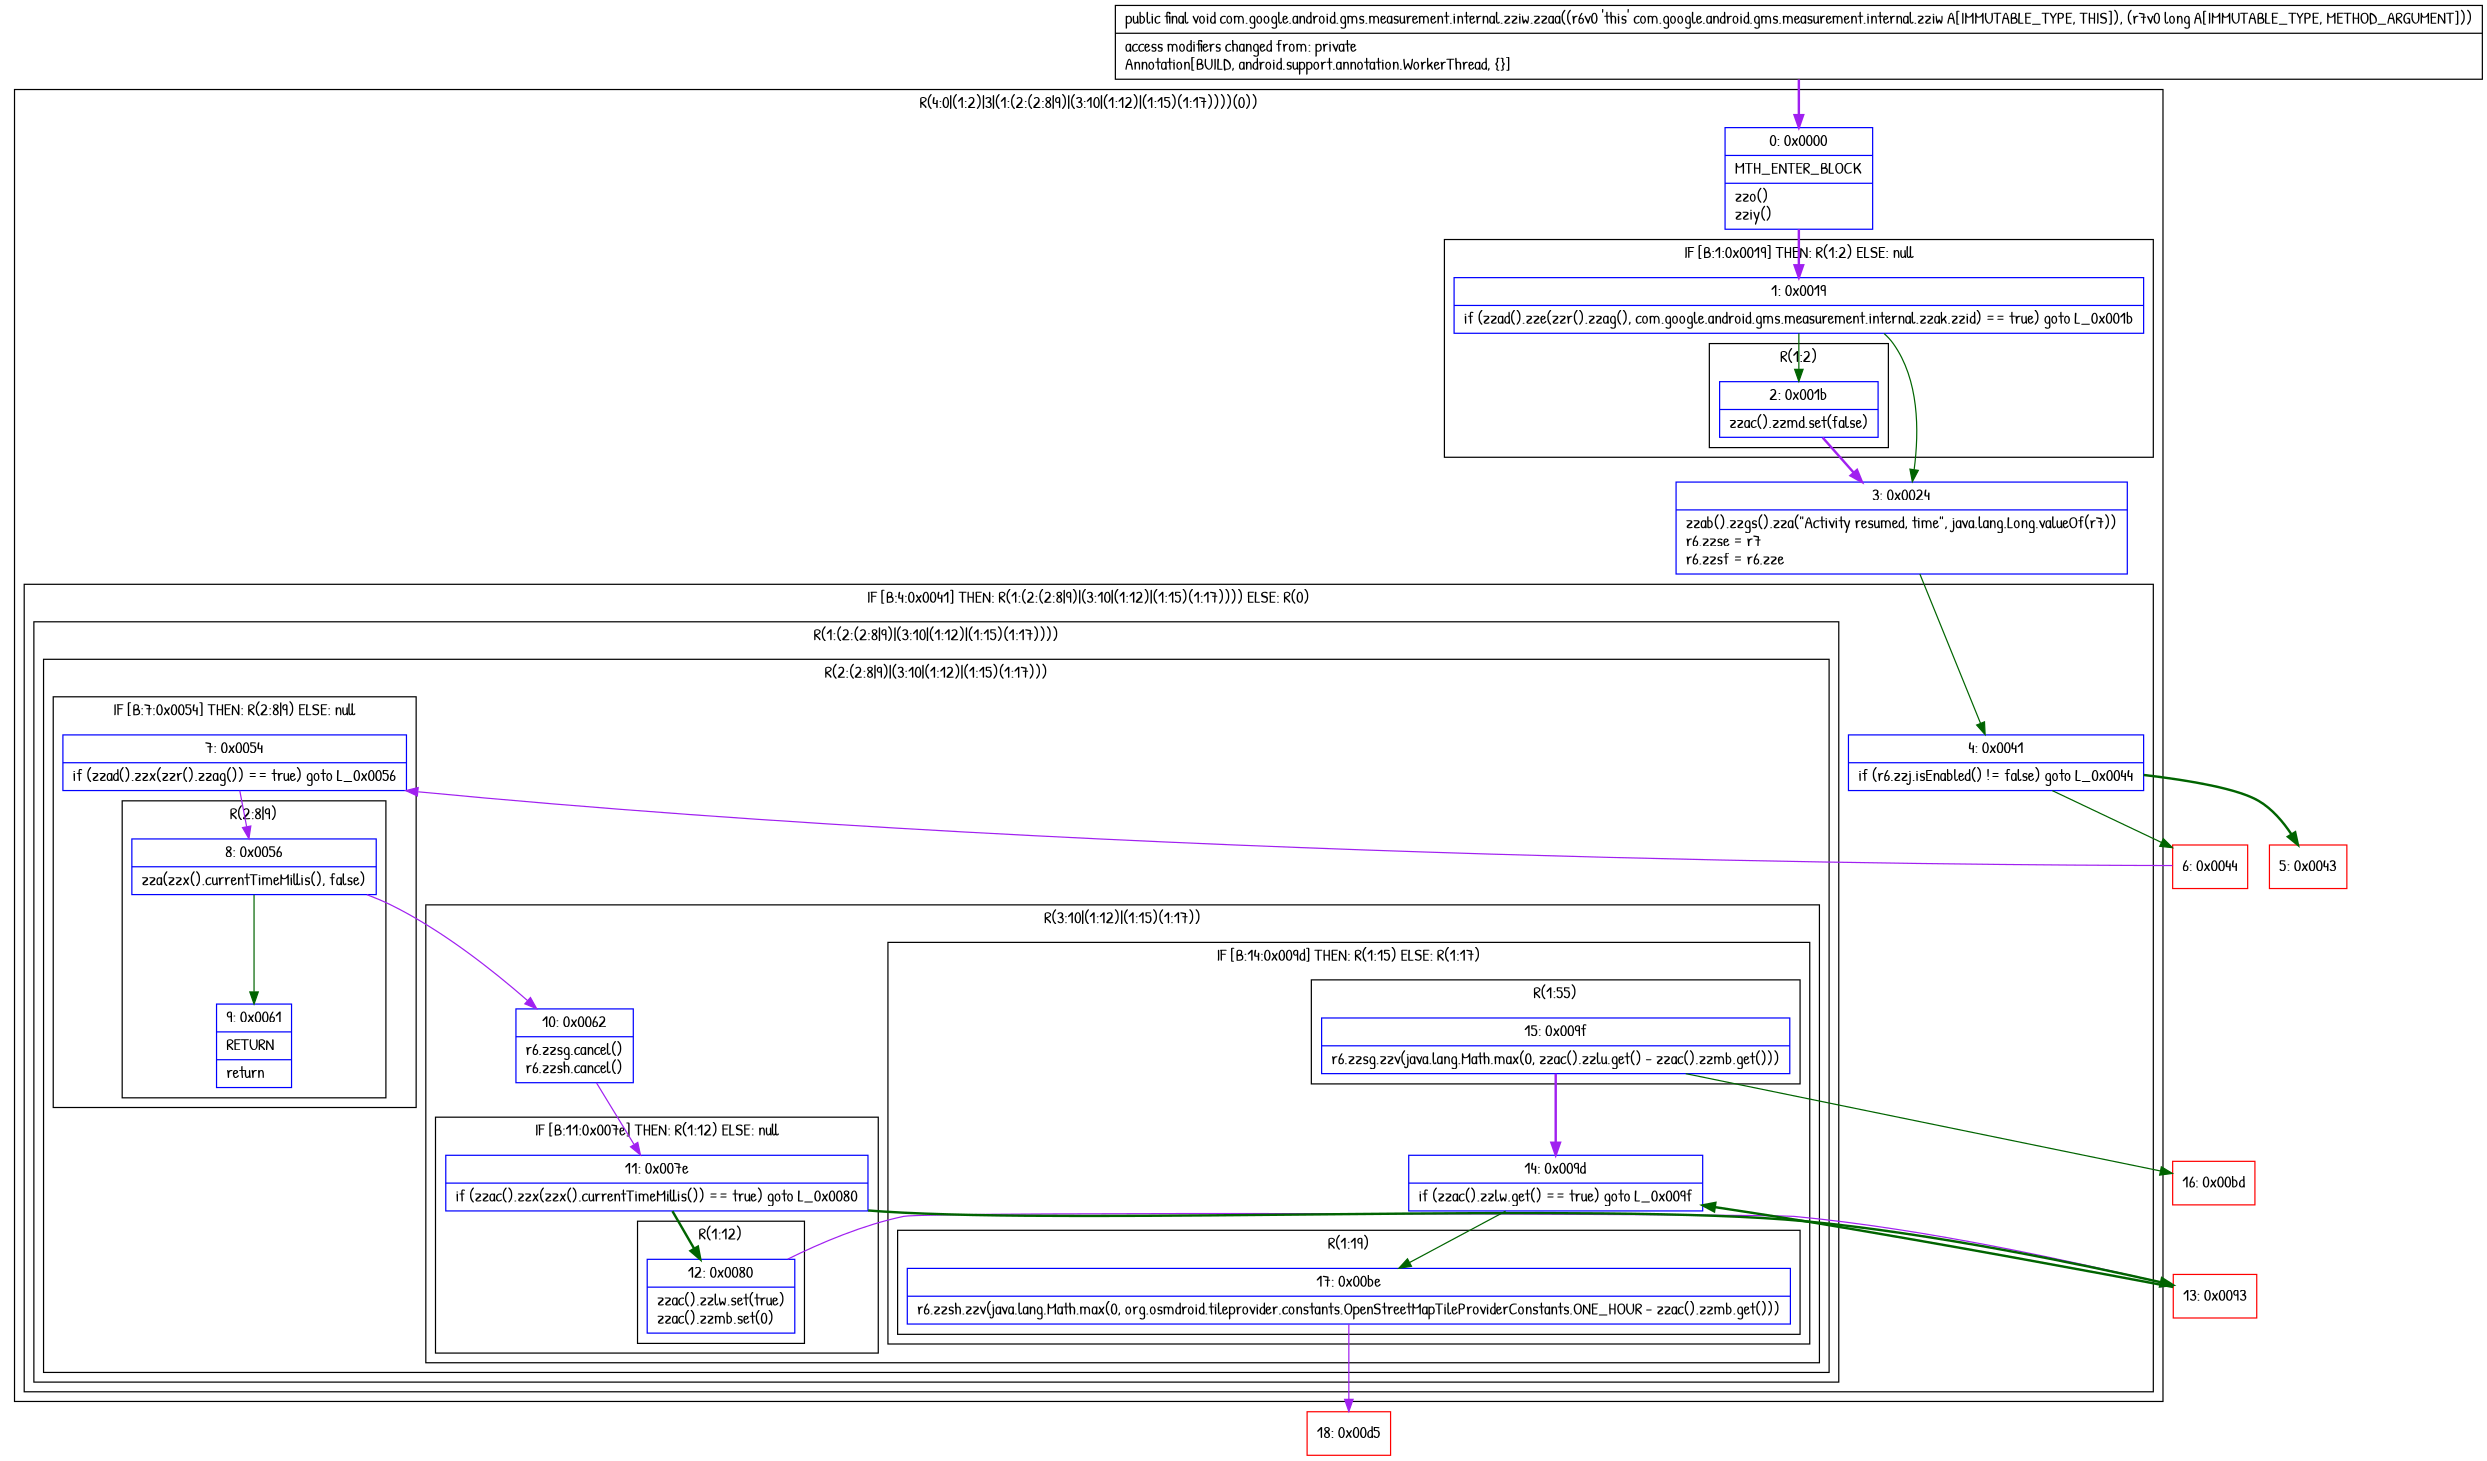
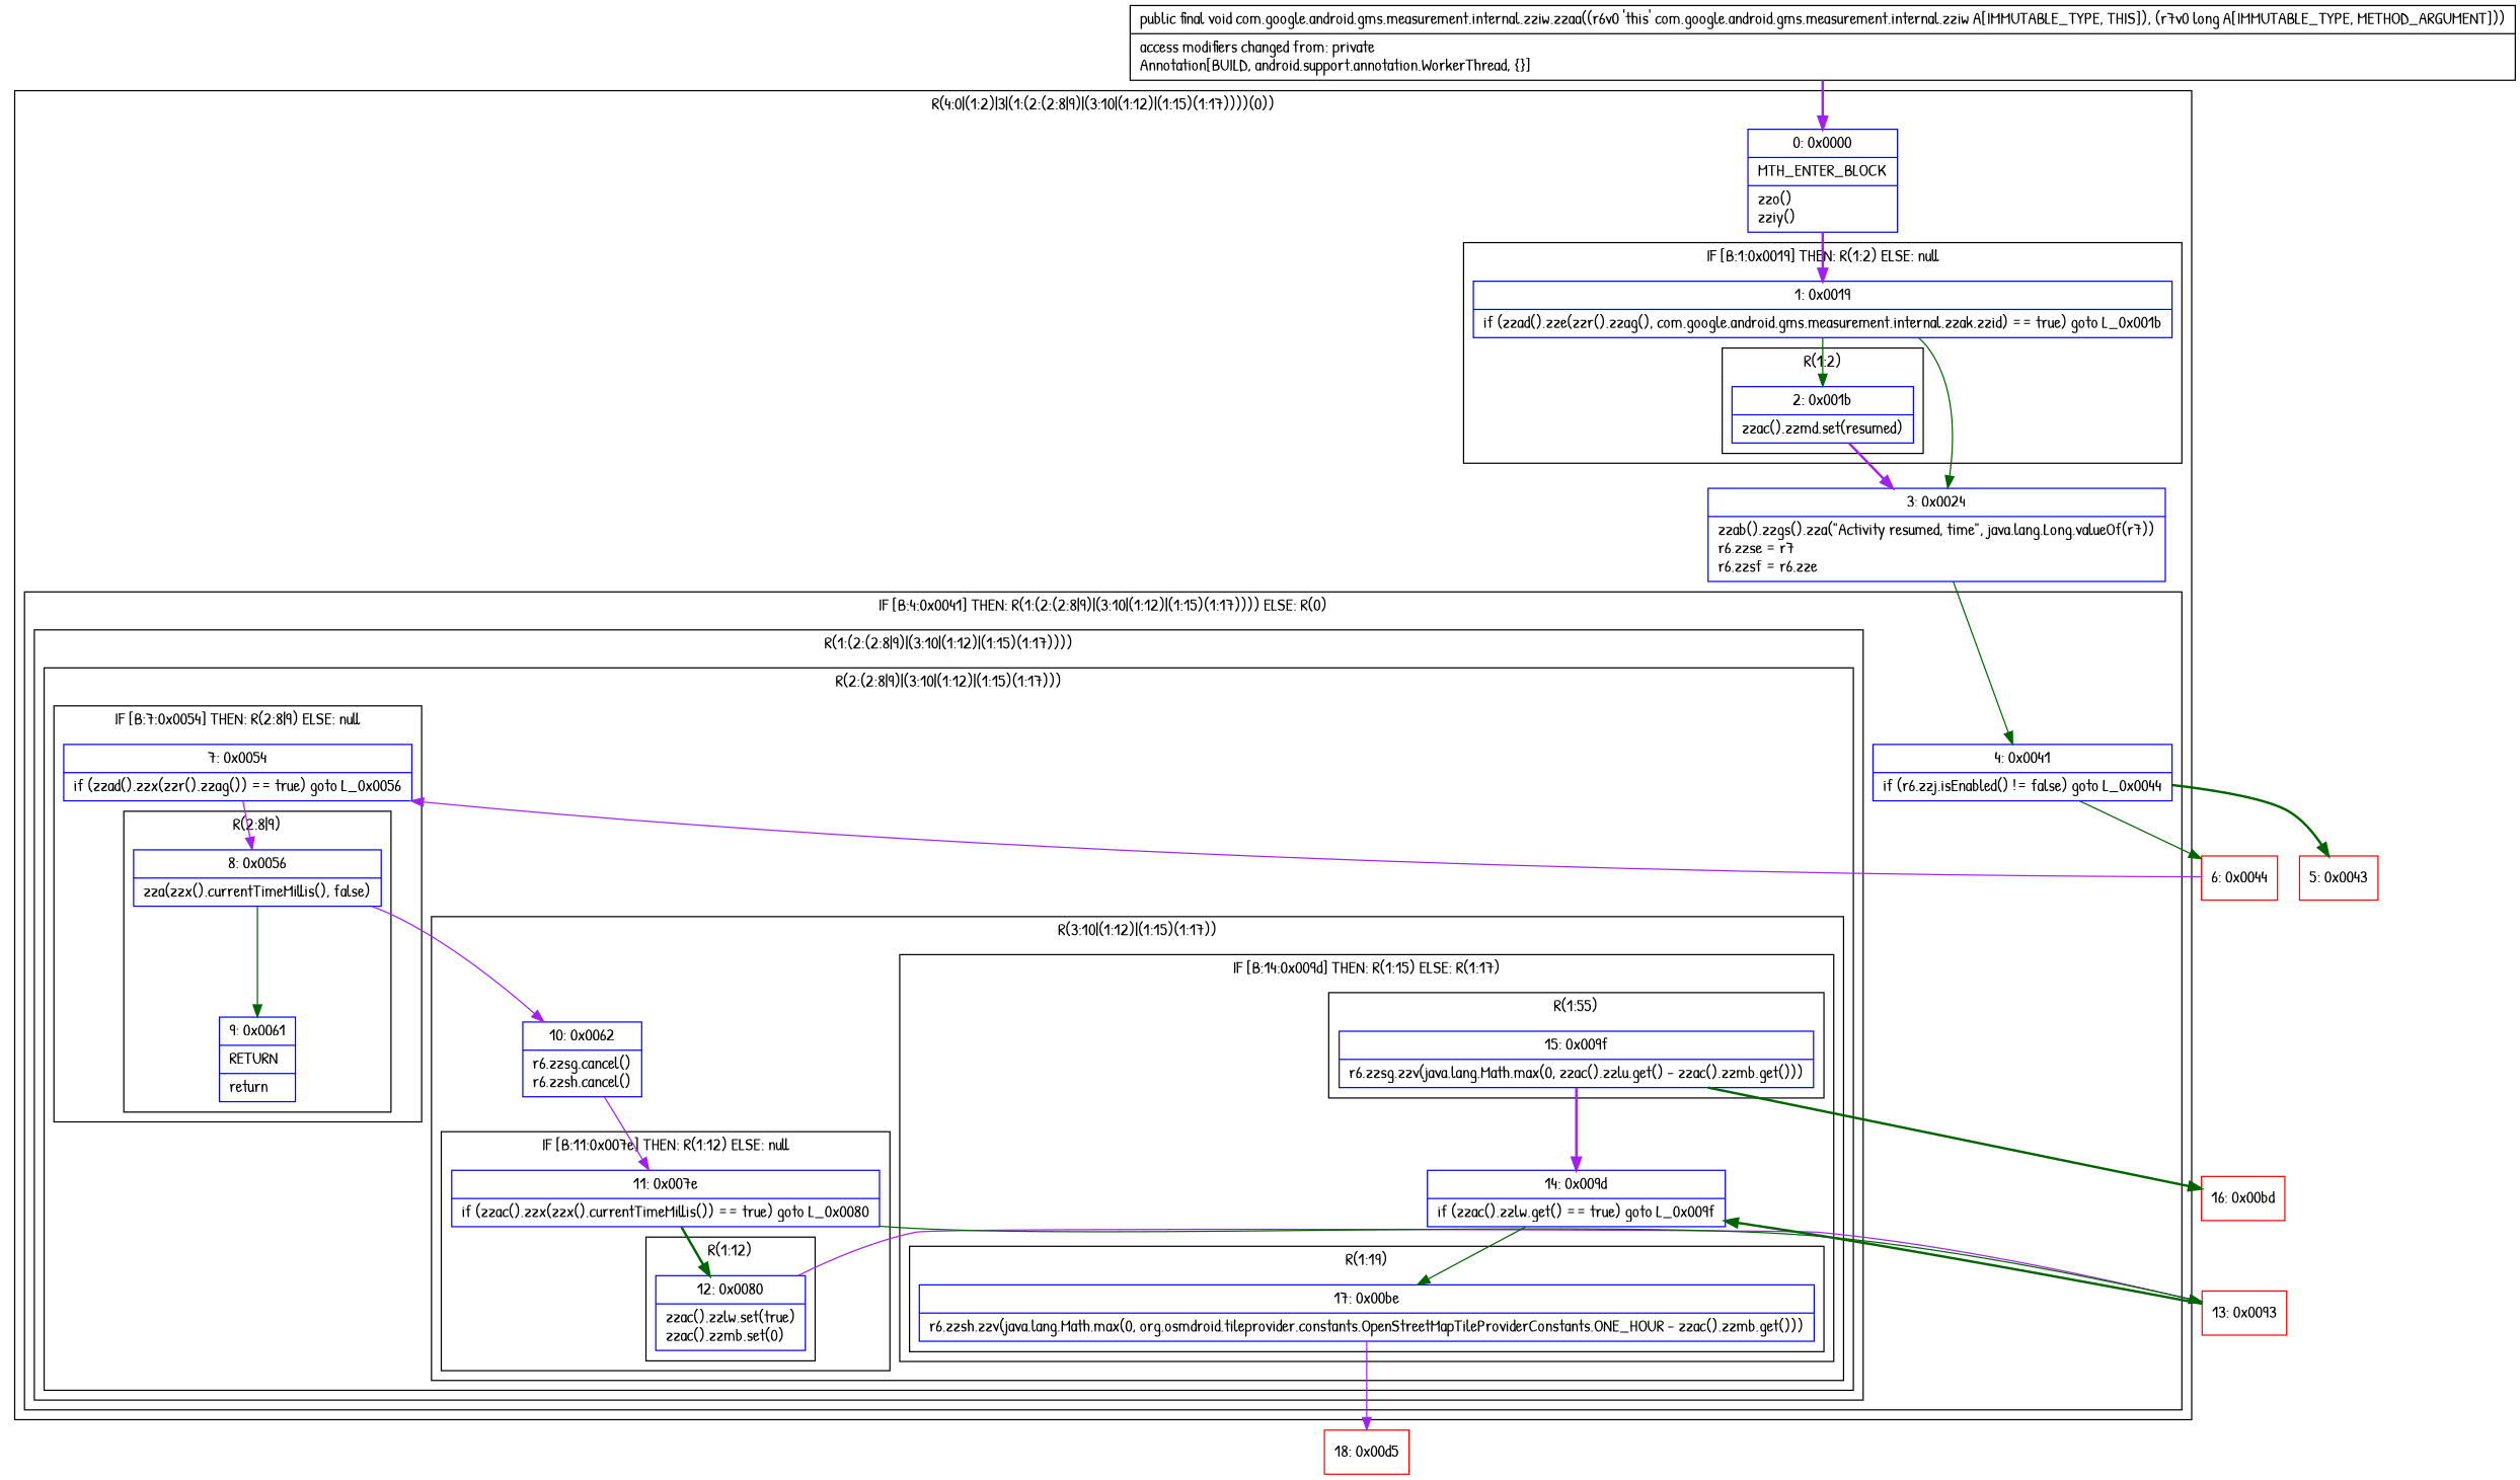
  digraph {
    fontname="Patrick Hand"
    node [color=blue fontname="Patrick Hand" shape=record]
    edge [color=darkgreen fontname="Patrick Hand" style=solid]
-   n1 [label="{2\:\ 0x001b|zzac().zzmd.set(false)\l}"]
+   n1 [label="{2\:\ 0x001b|zzac().zzmd.set(resumed)\l}"]
    n2 [label="{1\:\ 0x0019|if (zzad().zze(zzr().zzag(), com.google.android.gms.measurement.internal.zzak.zzid) == true) goto L_0x001b\l}"]
    n3 [label="{8\:\ 0x0056|zza(zzx().currentTimeMillis(), false)\l}"]
    n4 [label="{9\:\ 0x0061|RETURN\l|return\l}"]
    n5 [label="{7\:\ 0x0054|if (zzad().zzx(zzr().zzag()) == true) goto L_0x0056\l}"]
    n6 [label="{12\:\ 0x0080|zzac().zzlw.set(true)\lzzac().zzmb.set(0)\l}"]
    n7 [label="{11\:\ 0x007e|if (zzac().zzx(zzx().currentTimeMillis()) == true) goto L_0x0080\l}"]
    n8 [label="{15\:\ 0x009f|r6.zzsg.zzv(java.lang.Math.max(0, zzac().zzlu.get() \- zzac().zzmb.get()))\l}"]
    n9 [label="{17\:\ 0x00be|r6.zzsh.zzv(java.lang.Math.max(0, org.osmdroid.tileprovider.constants.OpenStreetMapTileProviderConstants.ONE_HOUR \- zzac().zzmb.get()))\l}"]
    n10 [label="{14\:\ 0x009d|if (zzac().zzlw.get() == true) goto L_0x009f\l}"]
    n11 [label="{10\:\ 0x0062|r6.zzsg.cancel()\lr6.zzsh.cancel()\l}"]
    n12 [label="{4\:\ 0x0041|if (r6.zzj.isEnabled() != false) goto L_0x0044\l}"]
    n13 [label="{0\:\ 0x0000|MTH_ENTER_BLOCK\l|zzo()\lzziy()\l}"]
    n14 [label="{3\:\ 0x0024|zzab().zzgs().zza(\"Activity resumed, time\", java.lang.Long.valueOf(r7))\lr6.zzse = r7\lr6.zzsf = r6.zze\l}"]
    n15 [color=red label="{13\:\ 0x0093}"]
    n16 [color=red label="{16\:\ 0x00bd}"]
    n17 [color=red label="{18\:\ 0x00d5}"]
    n18 [color=red label="{5\:\ 0x0043}"]
    n19 [color=red label="{6\:\ 0x0044}"]
    n20 [label="{public final void com.google.android.gms.measurement.internal.zziw.zzaa((r6v0 'this' com.google.android.gms.measurement.internal.zziw A[IMMUTABLE_TYPE, THIS]), (r7v0 long A[IMMUTABLE_TYPE, METHOD_ARGUMENT]))  | access modifiers changed from: private\lAnnotation[BUILD, android.support.annotation.WorkerThread, \{\}]\l}" color=""]
    subgraph cluster_1 {
      label="R(4:0|(1:2)|3|(1:(2:(2:8|9)|(3:10|(1:12)|(1:15)(1:17))))(0))"
      n13
      n14
      subgraph cluster_2 {
        label="IF [B:1:0x0019] THEN: R(1:2) ELSE: null"
        n2
        subgraph cluster_3 {
          label="R(1:2)"
          n1
        }
      }
      subgraph cluster_4 {
        label="IF [B:4:0x0041] THEN: R(1:(2:(2:8|9)|(3:10|(1:12)|(1:15)(1:17)))) ELSE: R(0)"
        n12
        subgraph cluster_5 {
          label="R(1:(2:(2:8|9)|(3:10|(1:12)|(1:15)(1:17))))"
          subgraph cluster_6 {
            label="R(2:(2:8|9)|(3:10|(1:12)|(1:15)(1:17)))"
            subgraph cluster_7 {
              label="IF [B:7:0x0054] THEN: R(2:8|9) ELSE: null"
              n5
              subgraph cluster_8 {
                label="R(2:8|9)"
                n3
                n4
              }
            }
            subgraph cluster_9 {
              label="R(3:10|(1:12)|(1:15)(1:17))"
              n11
              subgraph cluster_10 {
                label="IF [B:11:0x007e] THEN: R(1:12) ELSE: null"
                n7
                subgraph cluster_11 {
                  label="R(1:12)"
                  n6
                }
              }
              subgraph cluster_12 {
                label="IF [B:14:0x009d] THEN: R(1:15) ELSE: R(1:17)"
                n10
                subgraph cluster_13 {
                  label="R(1:55)"
                  n8
                }
                subgraph cluster_14 {
                  label="R(1:19)"
                  n9
                }
              }
            }
          }
        }
        subgraph cluster_15 {
          label="R(0)"
        }
      }
    }
    n1 -> n14 [color=purple style=bold]
    n2 -> n1
    n2 -> n14
    n3 -> n4
    n3 -> n11 [color=purple]
    n5 -> n3 [color=purple]
    n6 -> n15 [color=purple]
    n7 -> n6 [style=bold]
-   n7 -> n15 [style=bold]
+   n7 -> n15
    n8 -> n10 [color=purple style=bold]
-   n8 -> n16
+   n8 -> n16 [style=bold]
    n9 -> n17 [color=purple]
    n10 -> n9
    n11 -> n7 [color=purple]
    n12 -> n18 [style=bold]
    n12 -> n19
    n13 -> n2 [color=purple style=bold]
    n14 -> n12
    n15 -> n10 [style=bold]
    n19 -> n5 [color=purple]
    n20 -> n13 [color=purple style=bold]
  }
